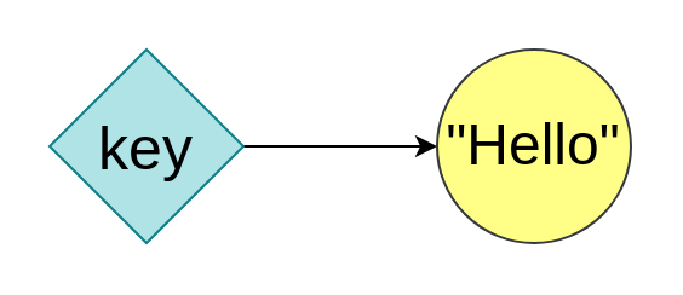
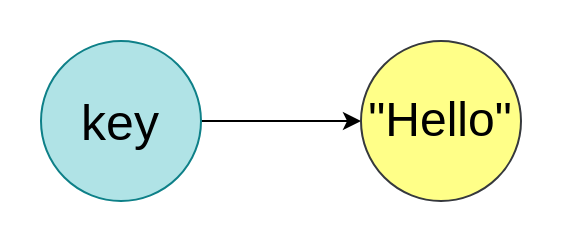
  <mxCell id="0" />
  <mxCell id="1" parent="0" />
  <mxCell id="2" value="" style="edgeStyle=orthogonalEdgeStyle;rounded=0;orthogonalLoop=1;jettySize=auto;html=1;" edge="1" parent="1" source="3" target="4"><mxGeometry relative="1" as="geometry" /></mxCell>
- <mxCell id="3" value="&lt;font style=&quot;font-size: 25px&quot;&gt;key&lt;/font&gt;" style="rhombus;whiteSpace=wrap;html=1;aspect=fixed;fillColor=#b0e3e6;strokeColor=#0e8088;" vertex="1" parent="1"><mxGeometry x="20" y="20" width="80" height="80" as="geometry" /></mxCell>
+ <mxCell id="3" value="&lt;font style=&quot;font-size: 25px&quot;&gt;key&lt;/font&gt;" style="ellipse;whiteSpace=wrap;html=1;aspect=fixed;fillColor=#b0e3e6;strokeColor=#0e8088;" vertex="1" parent="1"><mxGeometry x="20" y="20" width="80" height="80" as="geometry" /></mxCell>
  <mxCell id="4" value="&lt;font style=&quot;font-size: 24px&quot;&gt;&quot;Hello&quot;&lt;/font&gt;" style="ellipse;whiteSpace=wrap;html=1;aspect=fixed;fillColor=#ffff88;strokeColor=#36393d;" vertex="1" parent="1"><mxGeometry x="180" y="20" width="80" height="80" as="geometry" /></mxCell>
